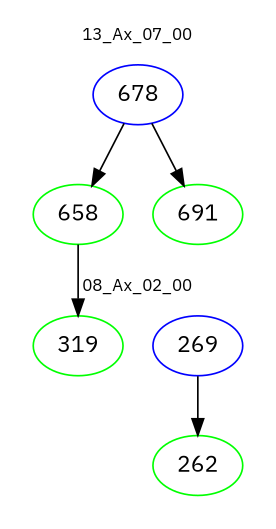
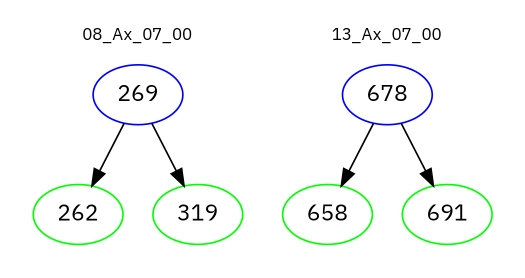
  digraph {
    fontname="IBM Plex Sans"
    node [color=green fontname="IBM Plex Sans"]
    edge [color=black fontname="IBM Plex Sans"]
    n1 [color=blue label=269]
    n2 [label=262]
    n3 [label=319]
    n4 [color=blue label=678]
    n5 [label=658]
    n6 [label=691]
    subgraph cluster_1 {
      color=white
      fontsize=10
-     label="08_Ax_02_00"
+     label="08_Ax_07_00"
      n1
      n2
      n3
    }
    subgraph cluster_2 {
      color=white
      fontsize=10
      label="13_Ax_07_00"
      n4
      n5
      n6
    }
    n1 -> n2
-   n5 -> n3
+   n1 -> n3
    n4 -> n5
    n4 -> n6
  }
